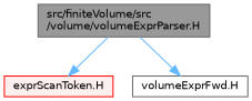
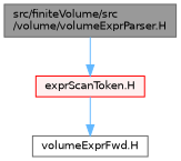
  digraph {
    fontname="DejaVu Sans"
    node [fontname="DejaVu Sans" fontsize=10 shape=box style=filled]
    edge [color=steelblue1 fontname="DejaVu Sans" fontsize=10 labelfontname=Helvetica labelfontsize=10 style=solid]
    n1 [color=gray40 fillcolor=grey60 fontcolor=black height=0.2 label="src/finiteVolume/src\l/volume/volumeExprParser.H" width=0.4]
    n2 [color=red fillcolor="#FFF0F0" height=0.2 label="exprScanToken.H" width=0.4]
    n3 [color=grey40 fillcolor=white height=0.2 label="volumeExprFwd.H" width=0.4]
    n1 -> n2
-   n1 -> n3
+   n2 -> n3
  }
